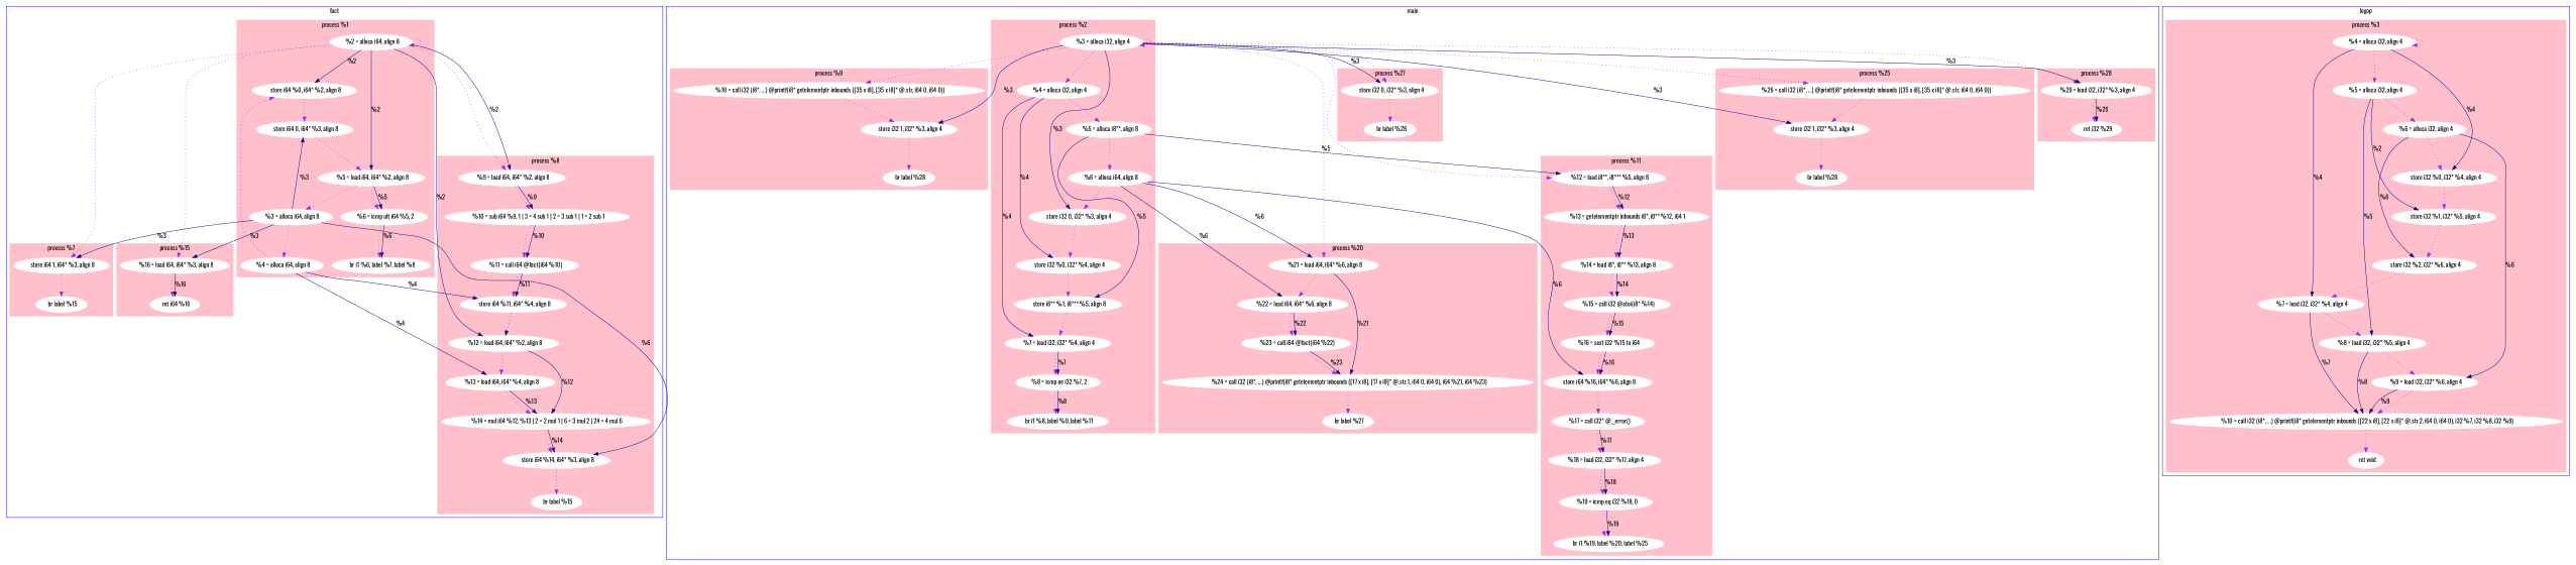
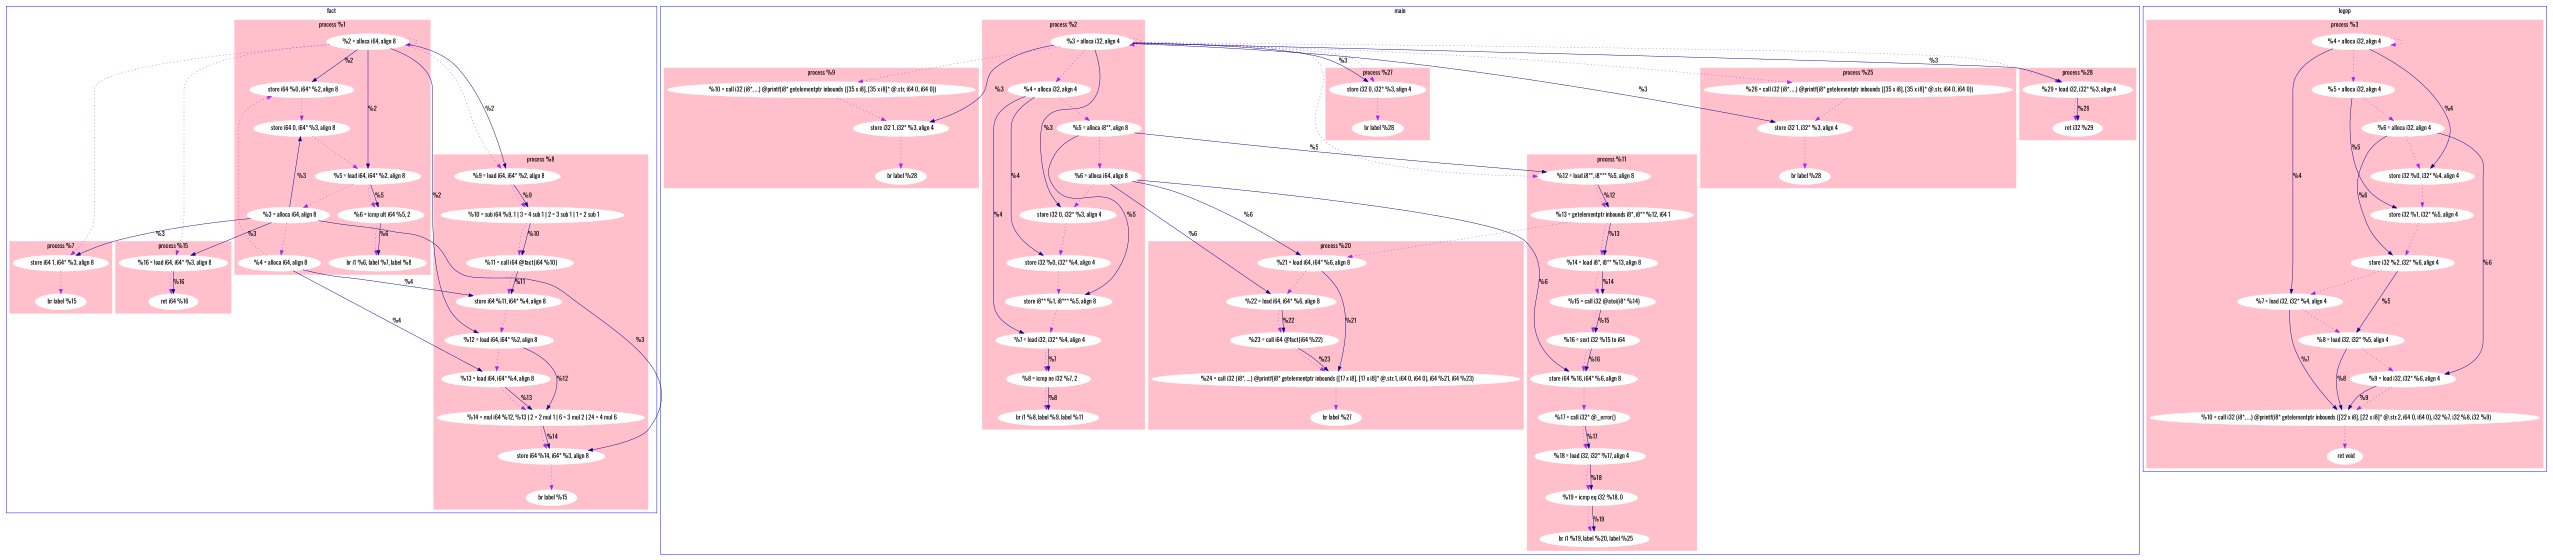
  digraph {
    fontname=Oswald
    node [color=white fontname=Oswald style=filled]
    edge [color=purple fontname=Oswald style=dotted]
    n1 [label="  %2 = alloca i64, align 8"]
    n2 [label="  %3 = alloca i64, align 8"]
    n3 [label="  %4 = alloca i64, align 8"]
    n4 [label="  store i64 %0, i64* %2, align 8"]
    n5 [label="  store i64 0, i64* %3, align 8"]
    n6 [label="  %5 = load i64, i64* %2, align 8"]
    n7 [label="  %6 = icmp ult i64 %5, 2"]
    n8 [label="  br i1 %6, label %7, label %8"]
    n9 [label="  store i64 1, i64* %3, align 8"]
    n10 [label="  br label %15"]
    n11 [label="  %9 = load i64, i64* %2, align 8"]
    n12 [label="  %10 = sub i64 %9, 1 | 3 = 4 sub 1 | 2 = 3 sub 1 | 1 = 2 sub 1"]
    n13 [label="  %11 = call i64 @fact(i64 %10)"]
    n14 [label="  store i64 %11, i64* %4, align 8"]
    n15 [label="  %12 = load i64, i64* %2, align 8"]
    n16 [label="  %13 = load i64, i64* %4, align 8"]
    n17 [label="  %14 = mul i64 %12, %13 | 2 = 2 mul 1 | 6 = 3 mul 2 | 24 = 4 mul 6"]
    n18 [label="  store i64 %14, i64* %3, align 8"]
    n19 [label="  br label %15"]
    n20 [label="  %16 = load i64, i64* %3, align 8"]
    n21 [label="  ret i64 %16"]
    n22 [label="  %3 = alloca i32, align 4"]
    n23 [label="  %4 = alloca i32, align 4"]
    n24 [label="  %5 = alloca i8**, align 8"]
    n25 [label="  %6 = alloca i64, align 8"]
    n26 [label="  store i32 0, i32* %3, align 4"]
    n27 [label="  store i32 %0, i32* %4, align 4"]
    n28 [label="  store i8** %1, i8*** %5, align 8"]
    n29 [label="  %7 = load i32, i32* %4, align 4"]
    n30 [label="  %8 = icmp ne i32 %7, 2"]
    n31 [label="  br i1 %8, label %9, label %11"]
    n32 [label="  %10 = call i32 (i8*, ...) @printf(i8* getelementptr inbounds ([35 x i8], [35 x i8]* @.str, i64 0, i64 0))"]
    n33 [label="  store i32 1, i32* %3, align 4"]
    n34 [label="  br label %28"]
    n35 [label="  %12 = load i8**, i8*** %5, align 8"]
    n36 [label="  %13 = getelementptr inbounds i8*, i8** %12, i64 1"]
    n37 [label="  %14 = load i8*, i8** %13, align 8"]
    n38 [label="  %15 = call i32 @atoi(i8* %14)"]
    n39 [label="  %16 = sext i32 %15 to i64"]
    n40 [label="  store i64 %16, i64* %6, align 8"]
    n41 [label="  %17 = call i32* @__error()"]
    n42 [label="  %18 = load i32, i32* %17, align 4"]
    n43 [label="  %19 = icmp eq i32 %18, 0"]
    n44 [label="  br i1 %19, label %20, label %25"]
    n45 [label="  %21 = load i64, i64* %6, align 8"]
    n46 [label="  %22 = load i64, i64* %6, align 8"]
    n47 [label="  %23 = call i64 @fact(i64 %22)"]
    n48 [label="  %24 = call i32 (i8*, ...) @printf(i8* getelementptr inbounds ([17 x i8], [17 x i8]* @.str.1, i64 0, i64 0), i64 %21, i64 %23)"]
    n49 [label="  br label %27"]
    n50 [label="  store i32 0, i32* %3, align 4"]
    n51 [label="  br label %28"]
    n52 [label="  %26 = call i32 (i8*, ...) @printf(i8* getelementptr inbounds ([35 x i8], [35 x i8]* @.str, i64 0, i64 0))"]
    n53 [label="  store i32 1, i32* %3, align 4"]
    n54 [label="  br label %28"]
    n55 [label="  %29 = load i32, i32* %3, align 4"]
    n56 [label="  ret i32 %29"]
    n57 [label="  %4 = alloca i32, align 4"]
    n58 [label="  %5 = alloca i32, align 4"]
    n59 [label="  %6 = alloca i32, align 4"]
    n60 [label="  store i32 %0, i32* %4, align 4"]
    n61 [label="  store i32 %1, i32* %5, align 4"]
    n62 [label="  store i32 %2, i32* %6, align 4"]
    n63 [label="  %7 = load i32, i32* %4, align 4"]
    n64 [label="  %8 = load i32, i32* %5, align 4"]
    n65 [label="  %9 = load i32, i32* %6, align 4"]
    n66 [label="  %10 = call i32 (i8*, ...) @printf(i8* getelementptr inbounds ([22 x i8], [22 x i8]* @.str.2, i64 0, i64 0), i32 %7, i32 %8, i32 %9)"]
    n67 [label="  ret void"]
    subgraph cluster_1 {
      color=blue
      label=fact
      subgraph cluster_2 {
        color=pink
        label="process %1"
        style=filled
        n1
        n2
        n3
        n4
        n5
        n6
        n7
        n8
      }
      subgraph cluster_3 {
        color=pink
        label="process %7"
        style=filled
        n9
        n10
      }
      subgraph cluster_4 {
        color=pink
        label="process %8"
        style=filled
        n11
        n12
        n13
        n14
        n15
        n16
        n17
        n18
        n19
      }
      subgraph cluster_5 {
        color=pink
        label="process %15"
        style=filled
        n20
        n21
      }
    }
    subgraph cluster_6 {
      color=blue
      label=main
      subgraph cluster_7 {
        color=pink
        label="process %2"
        style=filled
        n22
        n23
        n24
        n25
        n26
        n27
        n28
        n29
        n30
        n31
      }
      subgraph cluster_8 {
        color=pink
        label="process %9"
        style=filled
        n32
        n33
        n34
      }
      subgraph cluster_9 {
        color=pink
        label="process %11"
        style=filled
        n35
        n36
        n37
        n38
        n39
        n40
        n41
        n42
        n43
        n44
      }
      subgraph cluster_10 {
        color=pink
        label="process %20"
        style=filled
        n45
        n46
        n47
        n48
        n49
      }
      subgraph cluster_11 {
        color=pink
        label="process %27"
        style=filled
        n50
        n51
      }
      subgraph cluster_12 {
        color=pink
        label="process %25"
        style=filled
        n52
        n53
        n54
      }
      subgraph cluster_13 {
        color=pink
        label="process %28"
        style=filled
        n55
        n56
      }
    }
    subgraph cluster_14 {
      color=blue
      label=logop
      subgraph cluster_15 {
        color=pink
        label="process %3"
        style=filled
        n57
        n58
        n59
        n60
        n61
        n62
        n63
        n64
        n65
        n66
        n67
      }
    }
    n1 -> n1
    n1 -> n4 [color=darkblue label="%2" style=""]
    n1 -> n6 [color=darkblue label="%2" style=""]
    n1 -> n9
    n1 -> n11
    n1 -> n11 [color=darkblue label="%2" style=""]
    n1 -> n15 [color=darkblue label="%2" style=""]
    n1 -> n20
    n2 -> n3
    n2 -> n5 [color=darkblue label="%3" style=""]
    n2 -> n9 [color=darkblue label="%3" style=""]
-   n2 -> n18 [color=darkblue label="%6" style=""]
+   n2 -> n18 [color=darkblue label="%3" style=""]
    n2 -> n20 [color=darkblue label="%3" style=""]
    n3 -> n4
    n3 -> n14 [color=darkblue label="%4" style=""]
    n3 -> n16 [color=darkblue label="%4" style=""]
    n4 -> n5
    n5 -> n6
    n6 -> n2
    n6 -> n7
    n6 -> n7 [color=darkblue label="%5" style=""]
    n7 -> n8
    n7 -> n8 [color=darkblue label="%6" style=""]
    n9 -> n10
    n11 -> n12
    n11 -> n12 [color=darkblue label="%9" style=""]
    n12 -> n13
    n12 -> n13 [color=darkblue label="%10" style=""]
    n13 -> n14
    n13 -> n14 [color=darkblue label="%11" style=""]
-   n14 -> n15 [color=darkblue]
+   n14 -> n15
    n15 -> n16
    n15 -> n17 [color=darkblue label="%12" style=""]
    n16 -> n17
    n16 -> n17 [color=darkblue label="%13" style=""]
    n17 -> n18
    n17 -> n18 [color=darkblue label="%14" style=""]
    n18 -> n19
    n20 -> n21
    n20 -> n21 [color=darkblue label="%16" style=""]
    n22 -> n22
    n22 -> n23
    n22 -> n26 [color=darkblue label="%3" style=""]
    n22 -> n32
    n22 -> n33 [color=darkblue label="%3" style=""]
    n22 -> n35
-   n22 -> n45
+   n36 -> n45
    n22 -> n50
    n22 -> n50 [color=darkblue label="%3" style=""]
    n22 -> n52
    n22 -> n53 [color=darkblue label="%3" style=""]
    n22 -> n55
    n22 -> n55 [color=darkblue label="%3" style=""]
    n23 -> n24
    n23 -> n27 [color=darkblue label="%4" style=""]
    n23 -> n29 [color=darkblue label="%4" style=""]
    n24 -> n25
    n24 -> n28 [color=darkblue label="%5" style=""]
    n24 -> n35 [color=darkblue label="%5" style=""]
    n25 -> n26
    n25 -> n40 [color=darkblue label="%6" style=""]
    n25 -> n45 [color=darkblue label="%6" style=""]
    n25 -> n46 [color=darkblue label="%6" style=""]
    n26 -> n27
    n27 -> n28
    n28 -> n29
    n29 -> n30
    n29 -> n30 [color=darkblue label="%7" style=""]
    n30 -> n31
    n30 -> n31 [color=darkblue label="%8" style=""]
    n32 -> n33
    n33 -> n34
    n35 -> n36
    n35 -> n36 [color=darkblue label="%12" style=""]
    n36 -> n37
    n36 -> n37 [color=darkblue label="%13" style=""]
    n37 -> n38
    n37 -> n38 [color=darkblue label="%14" style=""]
    n38 -> n39
    n38 -> n39 [color=darkblue label="%15" style=""]
    n39 -> n40
    n39 -> n40 [color=darkblue label="%16" style=""]
    n40 -> n41
    n41 -> n42
    n41 -> n42 [color=darkblue label="%17" style=""]
    n42 -> n43
    n42 -> n43 [color=darkblue label="%18" style=""]
    n43 -> n44
    n43 -> n44 [color=darkblue label="%19" style=""]
    n45 -> n46
    n45 -> n48 [color=darkblue label="%21" style=""]
    n46 -> n47
    n46 -> n47 [color=darkblue label="%22" style=""]
    n47 -> n48
    n47 -> n48 [color=darkblue label="%23" style=""]
    n48 -> n49
    n50 -> n51
    n52 -> n53
    n53 -> n54
    n55 -> n56
    n55 -> n56 [color=darkblue label="%29" style=""]
    n57 -> n57
    n57 -> n58
    n57 -> n60 [color=darkblue label="%4" style=""]
    n57 -> n63 [color=darkblue label="%4" style=""]
    n58 -> n59
-   n58 -> n61 [color=darkblue label="%2" style=""]
-   n58 -> n64 [color=darkblue label="%5" style=""]
+   n58 -> n61 [color=darkblue label="%5" style=""]
+   n62 -> n64 [color=darkblue label="%5" style=""]
    n59 -> n60
    n59 -> n62 [color=darkblue label="%6" style=""]
    n59 -> n65 [color=darkblue label="%6" style=""]
    n60 -> n61
    n61 -> n62
    n62 -> n63
    n63 -> n64
    n63 -> n66 [color=darkblue label="%7" style=""]
    n64 -> n65
    n64 -> n66 [color=darkblue label="%8" style=""]
    n65 -> n66
    n65 -> n66 [color=darkblue label="%9" style=""]
    n66 -> n67
  }
